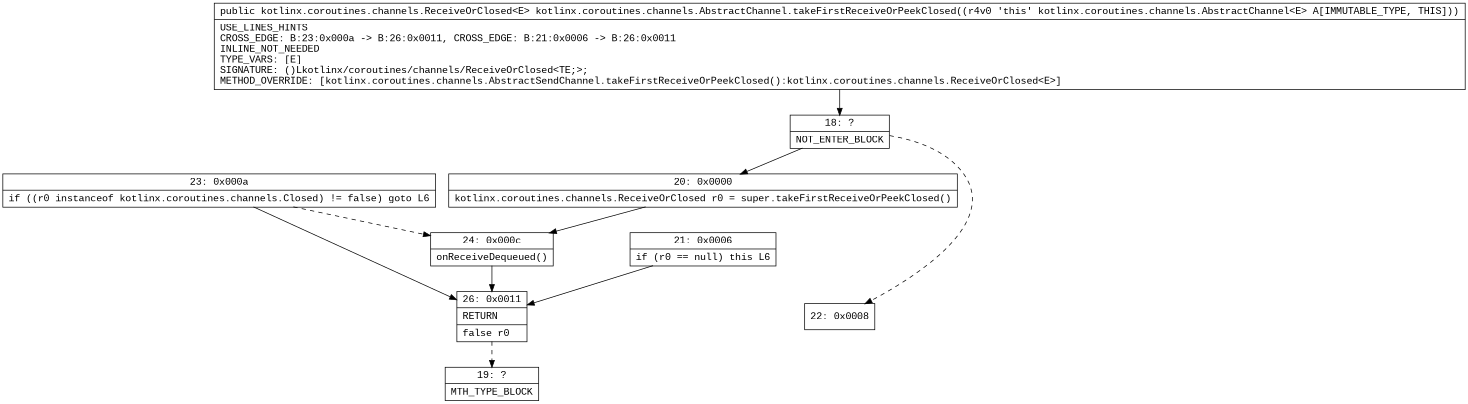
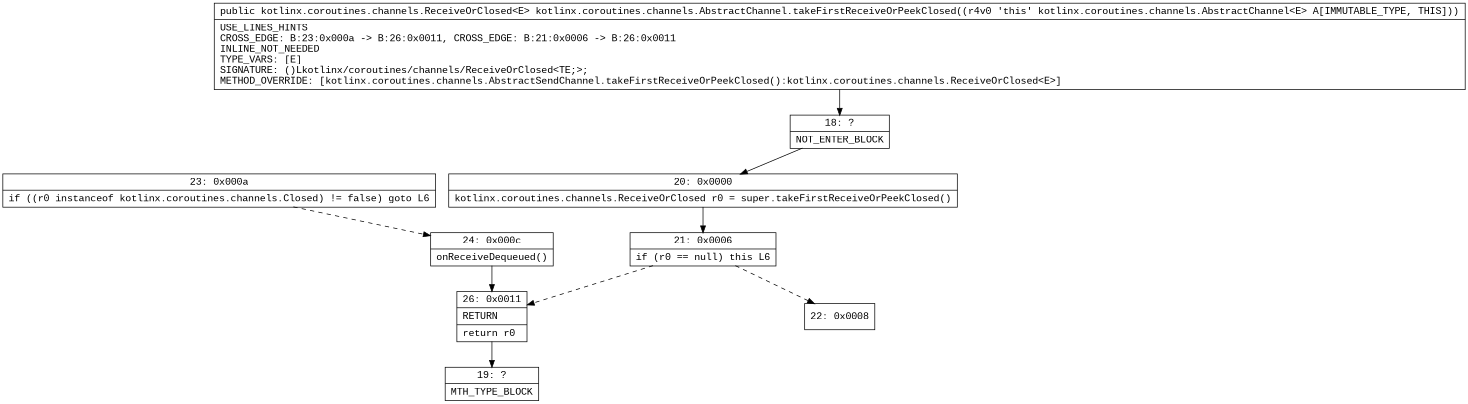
  digraph {
    fontname="Liberation Mono"
    node [fontname="Liberation Mono" shape=record]
    edge [fontname="Liberation Mono"]
    n1 [label="{18\:\ ?|NOT_ENTER_BLOCK\l}"]
    n2 [label="{20\:\ 0x0000|kotlinx.coroutines.channels.ReceiveOrClosed r0 = super.takeFirstReceiveOrPeekClosed()\l}"]
    n3 [label="{21\:\ 0x0006|if (r0 == null) this L6\l}"]
    n4 [label="{22\:\ 0x0008}"]
-   n5 [label="{26\:\ 0x0011|RETURN\l|false r0\l}"]
+   n5 [label="{26\:\ 0x0011|RETURN\l|return r0\l}"]
    n6 [label="{19\:\ ?|MTH_TYPE_BLOCK\l}"]
    n7 [label="{23\:\ 0x000a|if ((r0 instanceof kotlinx.coroutines.channels.Closed) != false) goto L6\l}"]
    n8 [label="{24\:\ 0x000c|onReceiveDequeued()\l}"]
    n9 [label="{public kotlinx.coroutines.channels.ReceiveOrClosed\<E\> kotlinx.coroutines.channels.AbstractChannel.takeFirstReceiveOrPeekClosed((r4v0 'this' kotlinx.coroutines.channels.AbstractChannel\<E\> A[IMMUTABLE_TYPE, THIS]))  | USE_LINES_HINTS\lCROSS_EDGE: B:23:0x000a \-\> B:26:0x0011, CROSS_EDGE: B:21:0x0006 \-\> B:26:0x0011\lINLINE_NOT_NEEDED\lTYPE_VARS: [E]\lSIGNATURE: ()Lkotlinx\/coroutines\/channels\/ReceiveOrClosed\<TE;\>;\lMETHOD_OVERRIDE: [kotlinx.coroutines.channels.AbstractSendChannel.takeFirstReceiveOrPeekClosed():kotlinx.coroutines.channels.ReceiveOrClosed\<E\>]\l}"]
    n1 -> n2
-   n2 -> n8
-   n1 -> n4 [style=dashed]
-   n3 -> n5
-   n5 -> n6 [style=dashed]
-   n7 -> n5
+   n2 -> n3
+   n3 -> n4 [style=dashed]
+   n3 -> n5 [style=dashed]
+   n5 -> n6
    n7 -> n8 [style=dashed]
    n8 -> n5
    n9 -> n1
  }
